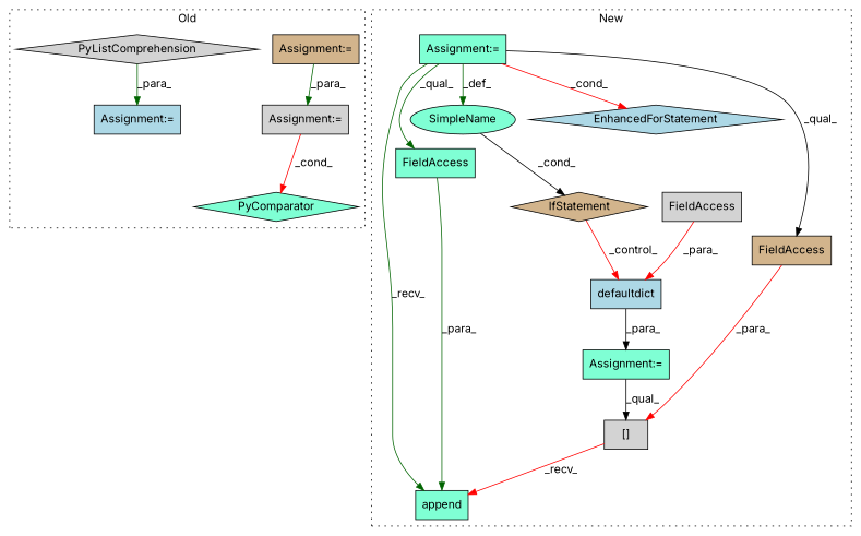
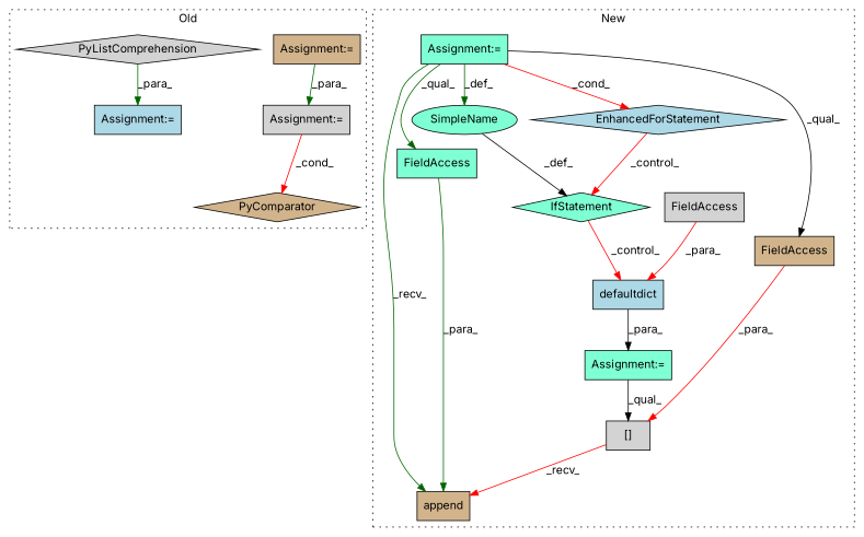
  digraph {
    fontname=Inter
    node [a=7 fillcolor=aquamarine fontname=Inter l=55 s=1244 shape=box style=filled]
    edge [color=red fontname=Inter]
-   n1 [a=113 label=PyComparator shape=diamond]
+   n1 [a=113 fillcolor=tan label=PyComparator shape=diamond]
    n2 [fillcolor=tan l=1 label="Assignment:=" s=763]
    n3 [fillcolor=lightblue l=14 label="Assignment:=" s=1165]
    n4 [fillcolor=lightgrey label="Assignment:="]
    n5 [a=109 fillcolor=lightgrey l=128 label=PyListComprehension s=1179 shape=diamond]
    n6 [a=32 fillcolor=lightblue l="12,1" label=defaultdict s="611,627"]
    n7 [a=22 fillcolor=lightgrey l=4 label=FieldAccess s=623]
    n8 [l=1 label="Assignment:=" s=610]
    n9 [a=2 fillcolor=lightgrey l="6,1" label="[]" s="918,932"]
    n10 [l="53,2" label="Assignment:=" s="634,712"]
    n11 [a=70 fillcolor=lightblue l="53,2" label=EnhancedForStatement s="634,712" shape=diamond]
-   n12 [a=32 l="7,1" label=append s="934,951"]
-   n13 [a=25 fillcolor=tan l="4,2" label=IfStatement s="722,906" shape=diamond]
+   n12 [a=32 fillcolor=tan l="7,1" label=append s="934,951"]
+   n13 [a=25 l="4,2" label=IfStatement s="722,906" shape=diamond]
    n14 [a=42 label=SimpleName shape=ellipse l="" s=""]
    n15 [a=22 l=10 label=FieldAccess s=941]
    n16 [a=22 fillcolor=tan l=8 label=FieldAccess s=924]
    subgraph cluster_1 {
      label=Old
      style=dotted
      n1
      n2
      n3
      n4
      n5
    }
    subgraph cluster_2 {
      label=New
      style=dotted
      n6
      n7
      n8
      n9
      n10
      n11
      n12
      n13
      n14
      n15
      n16
    }
    n2 -> n4 [color=darkgreen label=_para_]
    n4 -> n1 [label=_cond_]
    n5 -> n3 [color=darkgreen label=_para_]
    n6 -> n8 [color=black label=_para_]
    n7 -> n6 [label=_para_]
    n8 -> n9 [color=black label=_qual_]
    n9 -> n12 [label=_recv_]
    n10 -> n11 [label=_cond_]
    n10 -> n12 [color=darkgreen label=_recv_]
    n10 -> n14 [color=darkgreen label=_def_]
    n10 -> n15 [color=darkgreen label=_qual_]
    n10 -> n16 [color=black label=_qual_]
+   n11 -> n13 [label=_control_]
    n13 -> n6 [label=_control_]
-   n14 -> n13 [color=black label=_cond_]
+   n14 -> n13 [color=black label=_def_]
    n15 -> n12 [color=darkgreen label=_para_]
    n16 -> n9 [label=_para_]
  }
